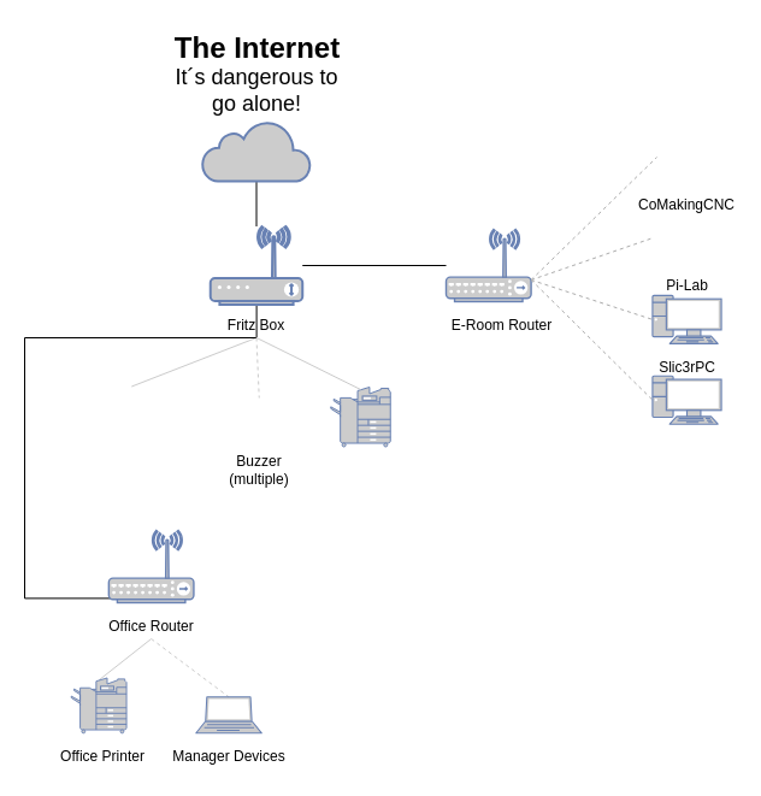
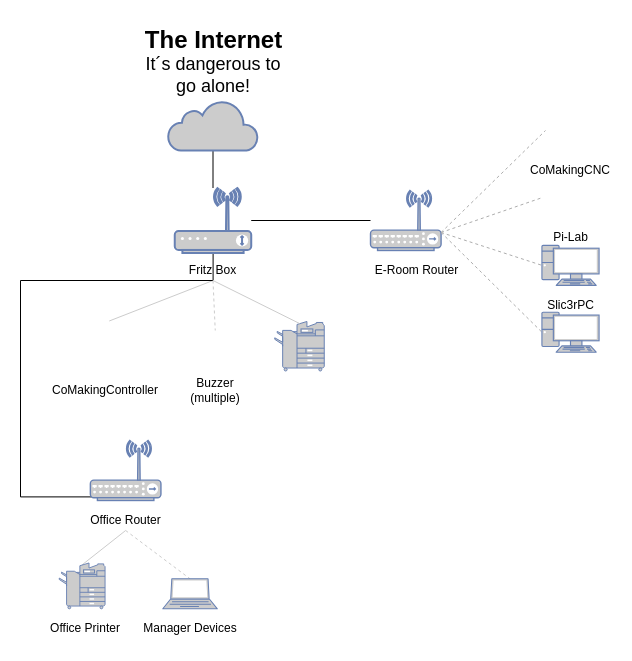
  <mxCell id="0" />
  <mxCell id="1" parent="0" />
  <mxCell id="2" value="" style="endArrow=none;html=1;exitX=0.5;exitY=1;exitDx=0;exitDy=0;rounded=0;exitPerimeter=0;" parent="1" source="11" target="15" edge="1"><mxGeometry width="50" height="50" relative="1" as="geometry"><mxPoint x="99.69" y="150" as="sourcePoint" /><mxPoint x="179.69" y="150" as="targetPoint" /></mxGeometry></mxCell>
  <mxCell id="3" value="The Internet" style="text;strokeColor=none;fillColor=none;html=1;fontSize=24;fontStyle=1;verticalAlign=middle;align=center;" parent="1" vertex="1"><mxGeometry x="162.5" y="20" width="100" height="40" as="geometry" /></mxCell>
  <mxCell id="4" value="&lt;font style=&quot;font-size: 18px&quot;&gt;It´s dangerous to go alone!&lt;/font&gt;" style="text;html=1;strokeColor=none;fillColor=none;align=center;verticalAlign=middle;whiteSpace=wrap;overflow=hidden;" parent="1" vertex="1"><mxGeometry x="137.5" y="50" width="150" height="50" as="geometry" /></mxCell>
  <mxCell id="5" value="" style="shape=image;verticalLabelPosition=bottom;labelBackgroundColor=#ffffff;verticalAlign=top;aspect=fixed;imageAspect=0;image=https://www.raspberrypi.org/homepage-9df4b/static/raspberry-pi-os-32bit-3697e93ad6828805810ffa5f4651423c.jpg;" parent="1" vertex="1"><mxGeometry x="77.5" y="320.49" width="62.5" height="50" as="geometry" /></mxCell>
  <mxCell id="6" style="edgeStyle=orthogonalEdgeStyle;rounded=0;orthogonalLoop=1;jettySize=auto;html=1;endArrow=none;endFill=0;" parent="1" source="15" target="12" edge="1"><mxGeometry relative="1" as="geometry" /></mxCell>
  <mxCell id="7" style="rounded=0;jumpStyle=gap;orthogonalLoop=1;jettySize=auto;html=1;exitX=0.5;exitY=1;exitDx=0;exitDy=0;entryX=0.5;entryY=0;entryDx=0;entryDy=0;endArrow=none;endFill=0;strokeColor=#CCCCCC;" parent="1" source="9" target="5" edge="1"><mxGeometry relative="1" as="geometry" /></mxCell>
  <mxCell id="8" style="edgeStyle=orthogonalEdgeStyle;rounded=0;jumpStyle=gap;orthogonalLoop=1;jettySize=auto;html=1;entryX=0.02;entryY=0.94;entryDx=0;entryDy=0;entryPerimeter=0;endArrow=none;endFill=0;strokeColor=#000000;" parent="1" source="15" target="22" edge="1"><mxGeometry relative="1" as="geometry"><Array as="points"><mxPoint x="213" y="280" /><mxPoint x="20" y="280" /><mxPoint x="20" y="496" /></Array></mxGeometry></mxCell>
  <mxCell id="9" value="Fritz Box" style="text;html=1;strokeColor=none;fillColor=none;align=center;verticalAlign=middle;whiteSpace=wrap;rounded=0;" parent="1" vertex="1"><mxGeometry x="185" y="260" width="55" height="20" as="geometry" /></mxCell>
+ <mxCell id="10" value="CoMakingController" style="text;html=1;strokeColor=none;fillColor=none;align=center;verticalAlign=middle;whiteSpace=wrap;rounded=0;" parent="1" vertex="1"><mxGeometry x="50" y="379.99" width="110" height="20" as="geometry" /></mxCell>
  <mxCell id="11" value="" style="html=1;outlineConnect=0;fillColor=#CCCCCC;strokeColor=#6881B3;gradientColor=none;gradientDirection=north;strokeWidth=2;shape=mxgraph.networks.cloud;fontColor=#ffffff;" parent="1" vertex="1"><mxGeometry x="167.5" y="100" width="90" height="50" as="geometry" /></mxCell>
  <mxCell id="12" value="" style="fontColor=#0066CC;verticalAlign=top;verticalLabelPosition=bottom;labelPosition=center;align=center;html=1;outlineConnect=0;fillColor=#CCCCCC;strokeColor=#6881B3;gradientColor=none;gradientDirection=north;strokeWidth=2;shape=mxgraph.networks.wireless_hub;" parent="1" vertex="1"><mxGeometry x="370" y="189.99" width="70.59" height="60" as="geometry" /></mxCell>
  <mxCell id="13" style="edgeStyle=none;rounded=0;orthogonalLoop=1;jettySize=auto;html=1;entryX=0;entryY=0.5;entryDx=0;entryDy=0;entryPerimeter=0;endArrow=none;endFill=0;strokeColor=#ADADAD;jumpStyle=gap;fixDash=0;dashed=1;exitX=1;exitY=0.7;exitDx=0;exitDy=0;exitPerimeter=0;" parent="1" source="12" target="40" edge="1"><mxGeometry relative="1" as="geometry" /></mxCell>
  <mxCell id="14" value="E-Room Router" style="text;html=1;strokeColor=none;fillColor=none;align=center;verticalAlign=middle;whiteSpace=wrap;rounded=0;" parent="1" vertex="1"><mxGeometry x="370" y="260.01" width="92.8" height="19.99" as="geometry" /></mxCell>
  <mxCell id="15" value="" style="fontColor=#0066CC;verticalAlign=top;verticalLabelPosition=bottom;labelPosition=center;align=center;html=1;outlineConnect=0;fillColor=#CCCCCC;strokeColor=#6881B3;gradientColor=none;gradientDirection=north;strokeWidth=2;shape=mxgraph.networks.wireless_modem;" parent="1" vertex="1"><mxGeometry x="174.26" y="187.5" width="76.47" height="65" as="geometry" /></mxCell>
  <mxCell id="16" style="edgeStyle=none;rounded=0;orthogonalLoop=1;jettySize=auto;html=1;entryX=0;entryY=0.5;entryDx=0;entryDy=0;entryPerimeter=0;endArrow=none;endFill=0;strokeColor=#ADADAD;jumpStyle=gap;dashed=1;exitX=1;exitY=0.7;exitDx=0;exitDy=0;exitPerimeter=0;" parent="1" source="12" target="35" edge="1"><mxGeometry relative="1" as="geometry"><mxPoint x="478.56" y="290.85" as="sourcePoint" /><mxPoint x="414.7" y="343.65" as="targetPoint" /></mxGeometry></mxCell>
  <mxCell id="17" style="edgeStyle=none;rounded=0;orthogonalLoop=1;jettySize=auto;html=1;entryX=0;entryY=0.5;entryDx=0;entryDy=0;endArrow=none;endFill=0;strokeColor=#ADADAD;jumpStyle=gap;dashed=1;exitX=1;exitY=0.7;exitDx=0;exitDy=0;exitPerimeter=0;" parent="1" source="12" target="29" edge="1"><mxGeometry relative="1" as="geometry"><mxPoint x="488.56" y="300.85" as="sourcePoint" /><mxPoint x="424.7" y="353.65" as="targetPoint" /></mxGeometry></mxCell>
  <mxCell id="18" style="edgeStyle=none;rounded=0;orthogonalLoop=1;jettySize=auto;html=1;entryX=0;entryY=0.5;entryDx=0;entryDy=0;endArrow=none;endFill=0;strokeColor=#ADADAD;jumpStyle=gap;dashed=1;exitX=1;exitY=0.7;exitDx=0;exitDy=0;exitPerimeter=0;" parent="1" source="12" target="32" edge="1"><mxGeometry relative="1" as="geometry"><mxPoint x="488.56" y="300.85" as="sourcePoint" /><mxPoint x="424.7" y="353.65" as="targetPoint" /></mxGeometry></mxCell>
  <mxCell id="19" value="" style="shape=image;verticalLabelPosition=bottom;labelBackgroundColor=#ffffff;verticalAlign=top;aspect=fixed;imageAspect=0;image=http://media.digikey.com/Photos/Espressif%20Systems/ESP32-WROOM-32.JPG;" parent="1" vertex="1"><mxGeometry x="195" y="329.99" width="39.5" height="39.5" as="geometry" /></mxCell>
  <mxCell id="20" value="Buzzer&lt;br&gt;(multiple)" style="text;html=1;strokeColor=none;fillColor=none;align=center;verticalAlign=middle;whiteSpace=wrap;rounded=0;" parent="1" vertex="1"><mxGeometry x="184.57" y="379.99" width="60" height="20" as="geometry" /></mxCell>
  <mxCell id="21" style="edgeStyle=none;rounded=0;orthogonalLoop=1;jettySize=auto;html=1;exitX=0.5;exitY=1;exitDx=0;exitDy=0;entryX=0.5;entryY=0;entryDx=0;entryDy=0;endArrow=none;endFill=0;jumpStyle=gap;fixDash=0;dashed=1;strokeColor=#CCCCCC;" parent="1" source="9" target="19" edge="1"><mxGeometry relative="1" as="geometry" /></mxCell>
  <mxCell id="22" value="" style="fontColor=#0066CC;verticalAlign=top;verticalLabelPosition=bottom;labelPosition=center;align=center;html=1;outlineConnect=0;fillColor=#CCCCCC;strokeColor=#6881B3;gradientColor=none;gradientDirection=north;strokeWidth=2;shape=mxgraph.networks.wireless_hub;" parent="1" vertex="1"><mxGeometry x="89.85" y="440" width="70.59" height="60" as="geometry" /></mxCell>
  <mxCell id="23" style="edgeStyle=none;rounded=0;jumpStyle=gap;orthogonalLoop=1;jettySize=auto;html=1;exitX=0.5;exitY=1;exitDx=0;exitDy=0;entryX=0.5;entryY=0.04;entryDx=0;entryDy=0;entryPerimeter=0;endArrow=none;endFill=0;strokeColor=#CCCCCC;" parent="1" source="25" target="44" edge="1"><mxGeometry relative="1" as="geometry" /></mxCell>
  <mxCell id="24" style="edgeStyle=none;rounded=0;jumpStyle=gap;orthogonalLoop=1;jettySize=auto;html=1;exitX=0.5;exitY=1;exitDx=0;exitDy=0;entryX=0.5;entryY=0;entryDx=0;entryDy=0;entryPerimeter=0;endArrow=none;endFill=0;dashed=1;strokeColor=#CCCCCC;" parent="1" source="25" target="42" edge="1"><mxGeometry relative="1" as="geometry" /></mxCell>
  <mxCell id="25" value="Office Router" style="text;html=1;strokeColor=none;fillColor=none;align=center;verticalAlign=middle;whiteSpace=wrap;rounded=0;" parent="1" vertex="1"><mxGeometry x="78.74" y="510" width="92.8" height="20" as="geometry" /></mxCell>
  <mxCell id="26" value="" style="fontColor=#0066CC;verticalAlign=top;verticalLabelPosition=bottom;labelPosition=center;align=center;html=1;outlineConnect=0;fillColor=#CCCCCC;strokeColor=#6881B3;gradientColor=none;gradientDirection=north;strokeWidth=2;shape=mxgraph.networks.copier;" parent="1" vertex="1"><mxGeometry x="274.25" y="320.99" width="49.5" height="49.5" as="geometry" /></mxCell>
  <mxCell id="27" value="" style="endArrow=none;html=1;entryX=0.5;entryY=1;entryDx=0;entryDy=0;exitX=0.5;exitY=0.04;exitDx=0;exitDy=0;exitPerimeter=0;strokeColor=#CCCCCC;" parent="1" source="26" target="9" edge="1"><mxGeometry width="50" height="50" relative="1" as="geometry"><mxPoint x="194.69" y="290" as="sourcePoint" /><mxPoint x="244.69" y="240" as="targetPoint" /></mxGeometry></mxCell>
  <mxCell id="28" value="" style="group" parent="1" vertex="1" connectable="0"><mxGeometry x="542.5" y="176.85" width="55" height="70" as="geometry" /></mxCell>
  <mxCell id="29" value="" style="shape=image;verticalLabelPosition=bottom;labelBackgroundColor=#ffffff;verticalAlign=top;aspect=fixed;imageAspect=0;image=https://www.raspberrypi.org/homepage-9df4b/static/raspberry-pi-os-32bit-3697e93ad6828805810ffa5f4651423c.jpg;" parent="28" vertex="1"><mxGeometry width="50" height="40" as="geometry" /></mxCell>
  <mxCell id="30" value="Pi-Lab" style="text;html=1;strokeColor=none;fillColor=none;align=center;verticalAlign=middle;whiteSpace=wrap;rounded=0;" parent="28" vertex="1"><mxGeometry y="50" width="55" height="20" as="geometry" /></mxCell>
  <mxCell id="31" value="" style="group" parent="1" vertex="1" connectable="0"><mxGeometry x="530" y="110" width="80" height="70" as="geometry" /></mxCell>
  <mxCell id="32" value="" style="shape=image;verticalLabelPosition=bottom;labelBackgroundColor=#ffffff;verticalAlign=top;aspect=fixed;imageAspect=0;image=https://www.raspberrypi.org/homepage-9df4b/static/raspberry-pi-os-32bit-3697e93ad6828805810ffa5f4651423c.jpg;" parent="31" vertex="1"><mxGeometry x="15" width="50" height="40" as="geometry" /></mxCell>
  <mxCell id="33" value="CoMakingCNC" style="text;html=1;strokeColor=none;fillColor=none;align=center;verticalAlign=middle;whiteSpace=wrap;rounded=0;" parent="31" vertex="1"><mxGeometry y="50" width="80" height="20" as="geometry" /></mxCell>
  <mxCell id="34" value="" style="group" parent="1" vertex="1" connectable="0"><mxGeometry x="541.43" y="244.85" width="57.14" height="70" as="geometry" /></mxCell>
  <mxCell id="35" value="" style="fontColor=#0066CC;verticalAlign=top;verticalLabelPosition=bottom;labelPosition=center;align=center;html=1;outlineConnect=0;fillColor=#CCCCCC;strokeColor=#6881B3;gradientColor=none;gradientDirection=north;strokeWidth=2;shape=mxgraph.networks.pc;" parent="34" vertex="1"><mxGeometry width="57.14" height="40" as="geometry" /></mxCell>
  <mxCell id="36" value="Slic3rPC" style="text;html=1;strokeColor=none;fillColor=none;align=center;verticalAlign=middle;whiteSpace=wrap;rounded=0;" parent="34" vertex="1"><mxGeometry x="1.07" y="50" width="55" height="20" as="geometry" /></mxCell>
  <mxCell id="37" value="" style="shape=image;verticalLabelPosition=bottom;labelBackgroundColor=#ffffff;verticalAlign=top;aspect=fixed;imageAspect=0;image=https://assets.ubuntu.com/v1/c5cb0f8e-picto-ubuntu.svg;" parent="34" vertex="1"><mxGeometry x="25" y="6.43" width="18.14" height="18.14" as="geometry" /></mxCell>
  <mxCell id="38" style="edgeStyle=none;rounded=0;orthogonalLoop=1;jettySize=auto;html=1;entryX=0.25;entryY=1;entryDx=0;entryDy=0;endArrow=none;endFill=0;" parent="34" source="37" target="37" edge="1"><mxGeometry relative="1" as="geometry" /></mxCell>
  <mxCell id="39" value="" style="group" parent="1" vertex="1" connectable="0"><mxGeometry x="541.43" y="311.7" width="57.14" height="70" as="geometry" /></mxCell>
  <mxCell id="40" value="" style="fontColor=#0066CC;verticalAlign=top;verticalLabelPosition=bottom;labelPosition=center;align=center;html=1;outlineConnect=0;fillColor=#CCCCCC;strokeColor=#6881B3;gradientColor=none;gradientDirection=north;strokeWidth=2;shape=mxgraph.networks.pc;" parent="39" vertex="1"><mxGeometry width="57.14" height="40" as="geometry" /></mxCell>
  <mxCell id="41" value="" style="shape=image;verticalLabelPosition=bottom;labelBackgroundColor=#ffffff;verticalAlign=top;aspect=fixed;imageAspect=0;image=https://upload.wikimedia.org/wikipedia/commons/thumb/4/48/Windows_logo_-_2012_%28dark_blue%29.svg/1280px-Windows_logo_-_2012_%28dark_blue%29.svg.png;" parent="39" vertex="1"><mxGeometry x="25.03" y="6" width="18.57" height="18.57" as="geometry" /></mxCell>
  <mxCell id="42" value="" style="fontColor=#0066CC;verticalAlign=top;verticalLabelPosition=bottom;labelPosition=center;align=center;html=1;outlineConnect=0;fillColor=#CCCCCC;strokeColor=#6881B3;gradientColor=none;gradientDirection=north;strokeWidth=2;shape=mxgraph.networks.laptop;" parent="1" vertex="1"><mxGeometry x="162.29" y="578.3" width="54.55" height="30" as="geometry" /></mxCell>
  <mxCell id="43" value="Manager Devices" style="text;html=1;strokeColor=none;fillColor=none;align=center;verticalAlign=middle;whiteSpace=wrap;rounded=0;" parent="1" vertex="1"><mxGeometry x="134.57" y="618.3" width="110" height="20" as="geometry" /></mxCell>
  <mxCell id="44" value="" style="fontColor=#0066CC;verticalAlign=top;verticalLabelPosition=bottom;labelPosition=center;align=center;html=1;outlineConnect=0;fillColor=#CCCCCC;strokeColor=#6881B3;gradientColor=none;gradientDirection=north;strokeWidth=2;shape=mxgraph.networks.copier;" parent="1" vertex="1"><mxGeometry x="58.74" y="562.47" width="45.83" height="45.83" as="geometry" /></mxCell>
  <mxCell id="45" value="Office Printer" style="text;html=1;strokeColor=none;fillColor=none;align=center;verticalAlign=middle;whiteSpace=wrap;rounded=0;" parent="1" vertex="1"><mxGeometry x="30" y="618.3" width="110" height="20" as="geometry" /></mxCell>
